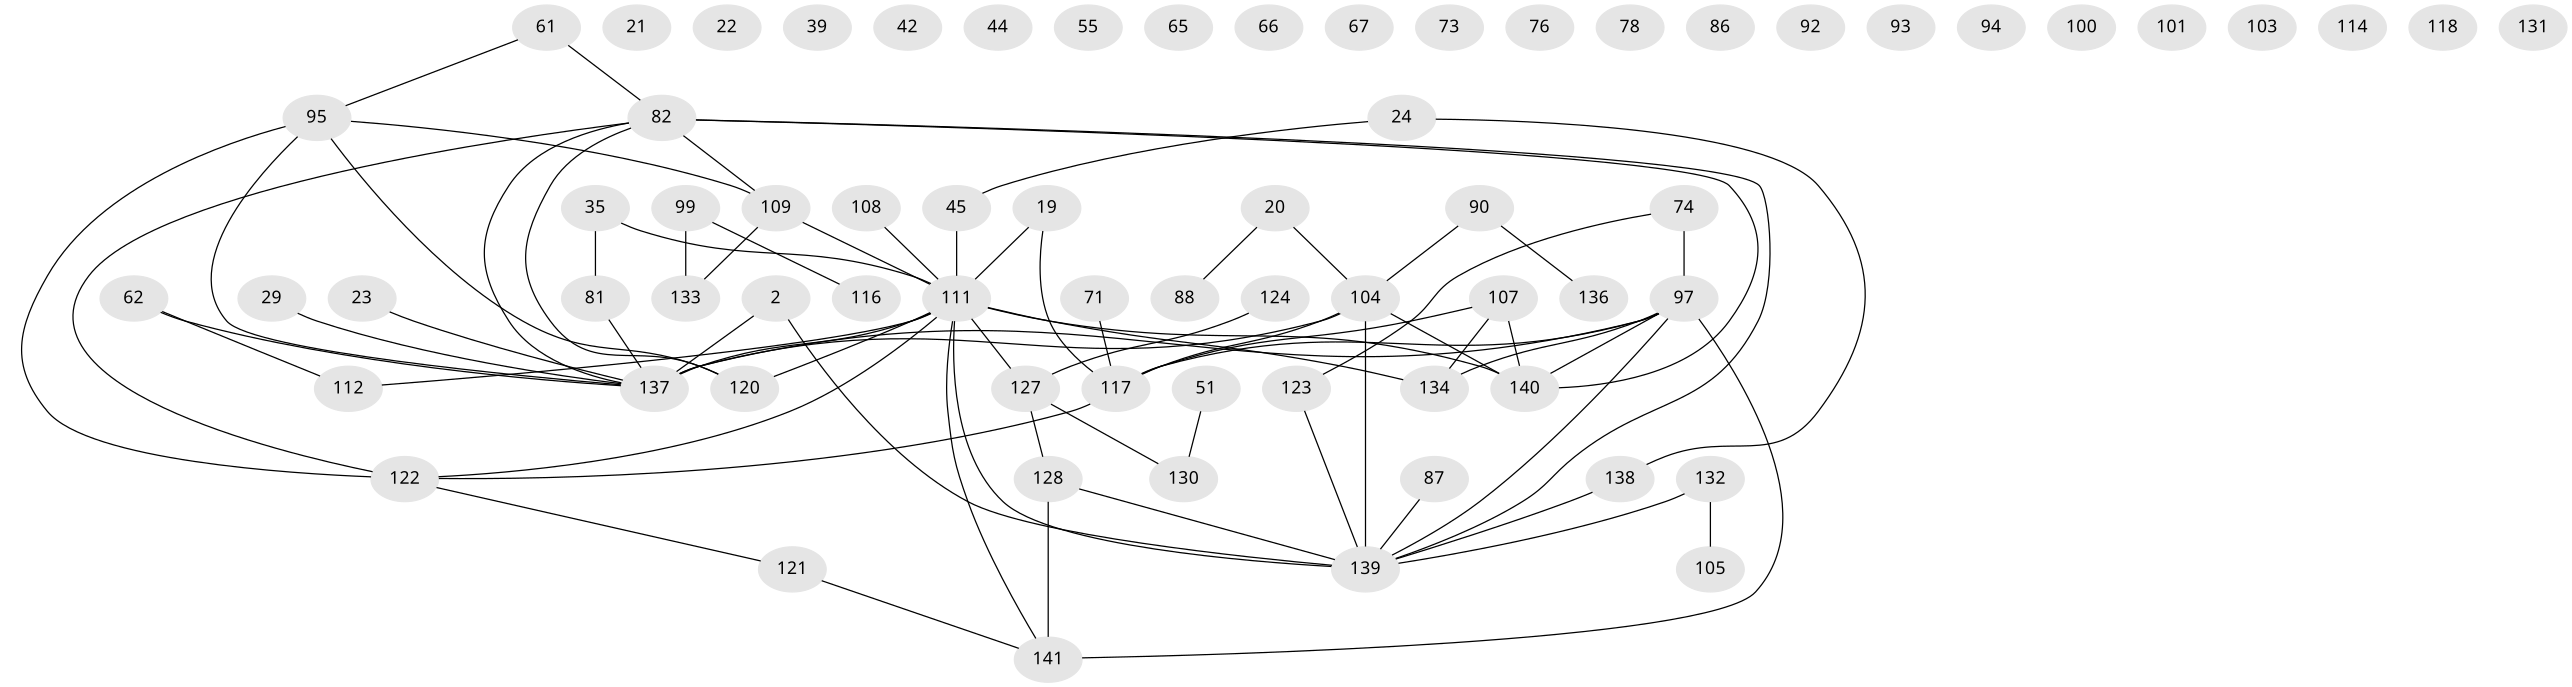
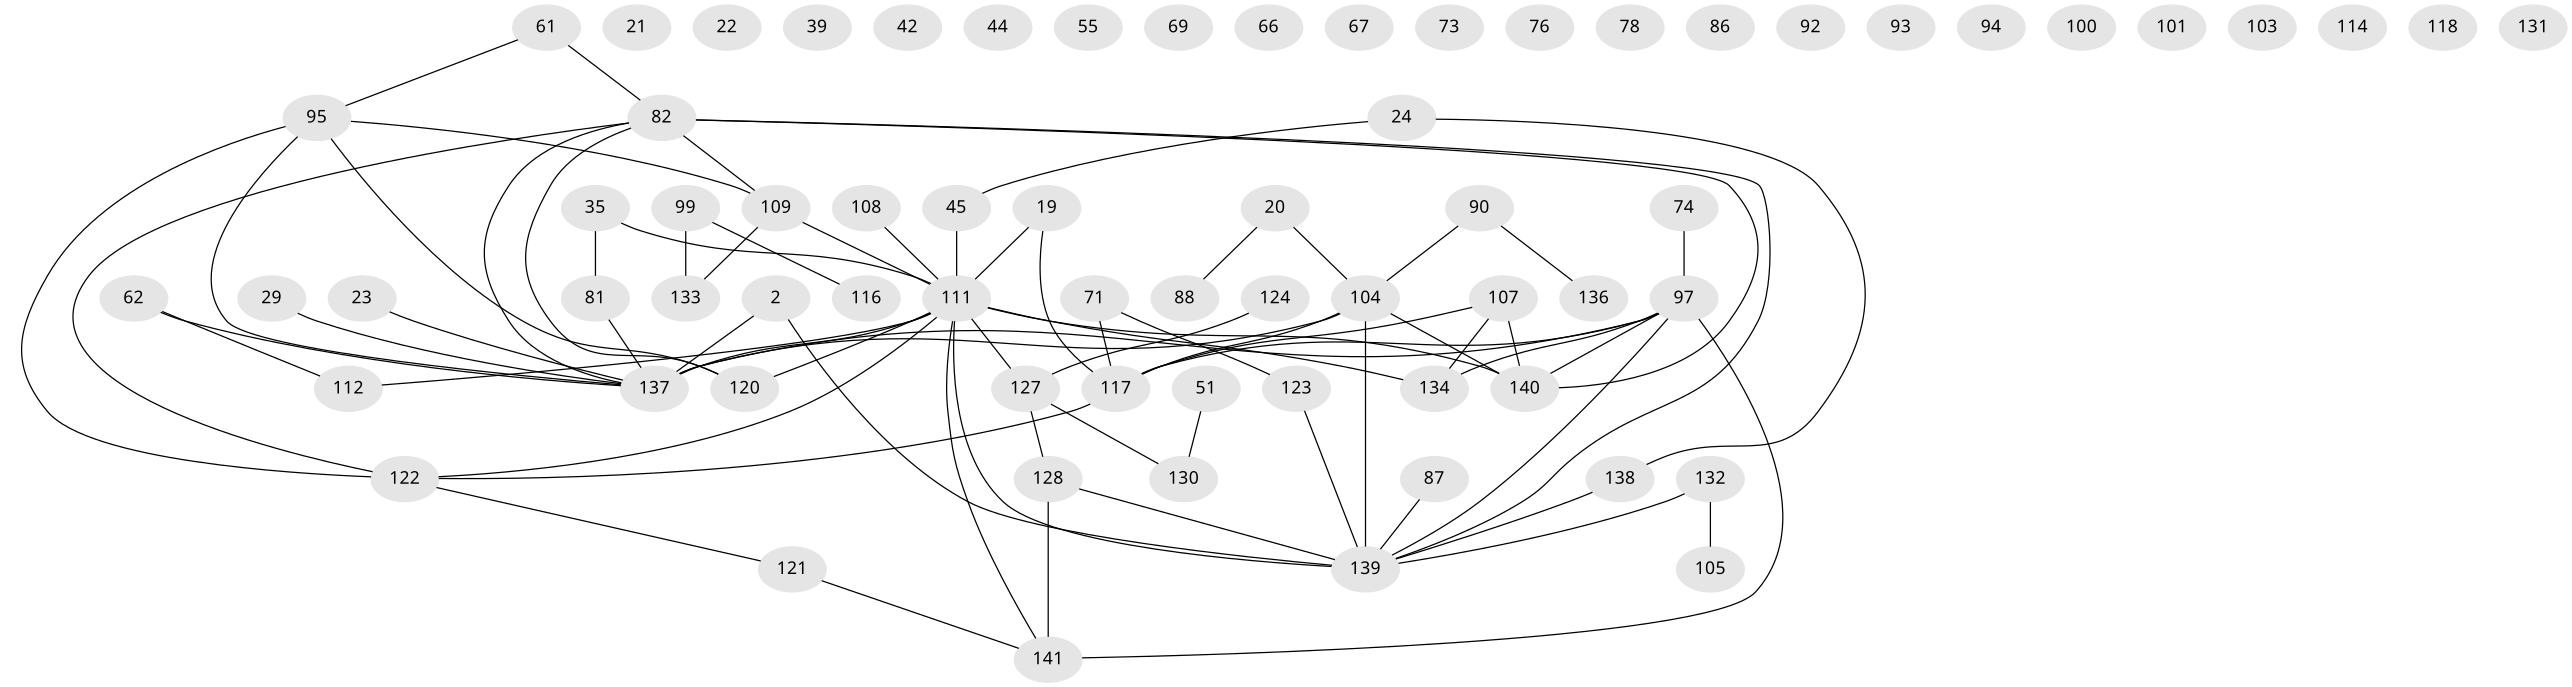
  graph {
    fontname="Noto Sans"
    node [color=gray90 fontname="Noto Sans" style=filled]
    edge [fontname="Noto Sans"]
    137 [super="+70+96"]
    2
    139 [super="+52+113+115+129"]
    111 [super="+110+84"]
    112
    120 [super="+12+105+119"]
    122 [super="+36+47"]
    140 [super="+98"]
    134 [super="+9"]
    141 [super="+4+126"]
    127
    19
    117 [super="+7+43"]
    20
    88
    104 [super="+5"]
    21
    22
    23
    24
    45
    138
    29
    35
    81
    39
    42
    44
    74 [super="+41"]
    97 [super="+53"]
    51
    130
    55
    82 [super="+25"]
    109 [super="+26+33+54"]
    61
    95 [super="+60+59"]
    62
-   65
+   65 [label=69]
    66
    67
    71
    123 [super="+37"]
    73
    76
    78
    133
    121
    86
    87
    90
    136
    92
    93
    94
    99 [super="+91"]
    116
    100
    101
    103
    107 [super="+38+77"]
    108
    128 [super="+49+64+102+125+30"]
    114
    118
    124
    131
    132
    n69 [label=105]
    2 -- 137
    2 -- 139
    111 -- 137 [weight=3]
    111 -- 139 [weight=3]
    111 -- 112
    111 -- 120
    111 -- 122
    111 -- 140
    111 -- 134
    111 -- 141
    111 -- 127
    122 -- 121
    127 -- 130
    127 -- 128
    19 -- 111
    19 -- 117
    117 -- 122
    20 -- 88
    20 -- 104
    104 -- 137 [weight=3]
    104 -- 139
    104 -- 140
    104 -- 117 [weight=2]
    23 -- 137
    24 -- 45
    24 -- 138
    45 -- 111
    138 -- 139
    29 -- 137
    35 -- 111
    35 -- 81
    81 -- 137
    74 -- 97
    97 -- 137 [weight=2]
    97 -- 139 [weight=2]
    97 -- 140
    97 -- 134
    97 -- 141 [weight=2]
    97 -- 117
    51 -- 130
    82 -- 137
    82 -- 139
    82 -- 120
    82 -- 122
    82 -- 140
    82 -- 109 [weight=2]
    109 -- 111
    109 -- 133
    61 -- 82
    61 -- 95
    95 -- 137
    95 -- 120
    95 -- 122 [weight=2]
    95 -- 109
    62 -- 137
    62 -- 112
    71 -- 117
-   74 -- 123
+   71 -- 123
    123 -- 139
    121 -- 141
    87 -- 139
    90 -- 104
    90 -- 136
    99 -- 133
    99 -- 116
    107 -- 140
    107 -- 134
    107 -- 117 [weight=2]
    108 -- 111
    128 -- 139
    128 -- 141
    124 -- 127
    132 -- 139
    132 -- n69
  }
